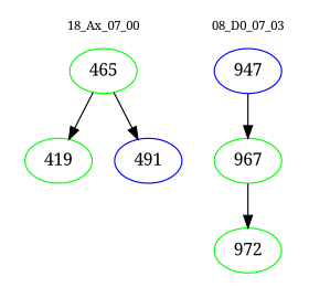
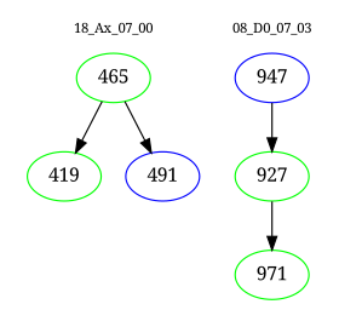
  digraph {
    fontname="Noto Serif"
    node [color=green fontname="Noto Serif"]
    edge [color=black fontname="Noto Serif"]
    n1 [label=465]
    n2 [label=419]
    n3 [color=blue label=491]
-   n4 [label=967]
+   n4 [label=927]
    n5 [color=blue label=947]
-   n6 [label=972]
+   n6 [label=971]
    subgraph cluster_1 {
      color=white
      fontsize=10
      label="18_Ax_07_00"
      n1
      n2
      n3
    }
    subgraph cluster_2 {
      color=white
      fontsize=10
      label="08_D0_07_03"
      n4
      n5
      n6
    }
    n1 -> n2
    n1 -> n3
    n4 -> n6
    n5 -> n4
  }
